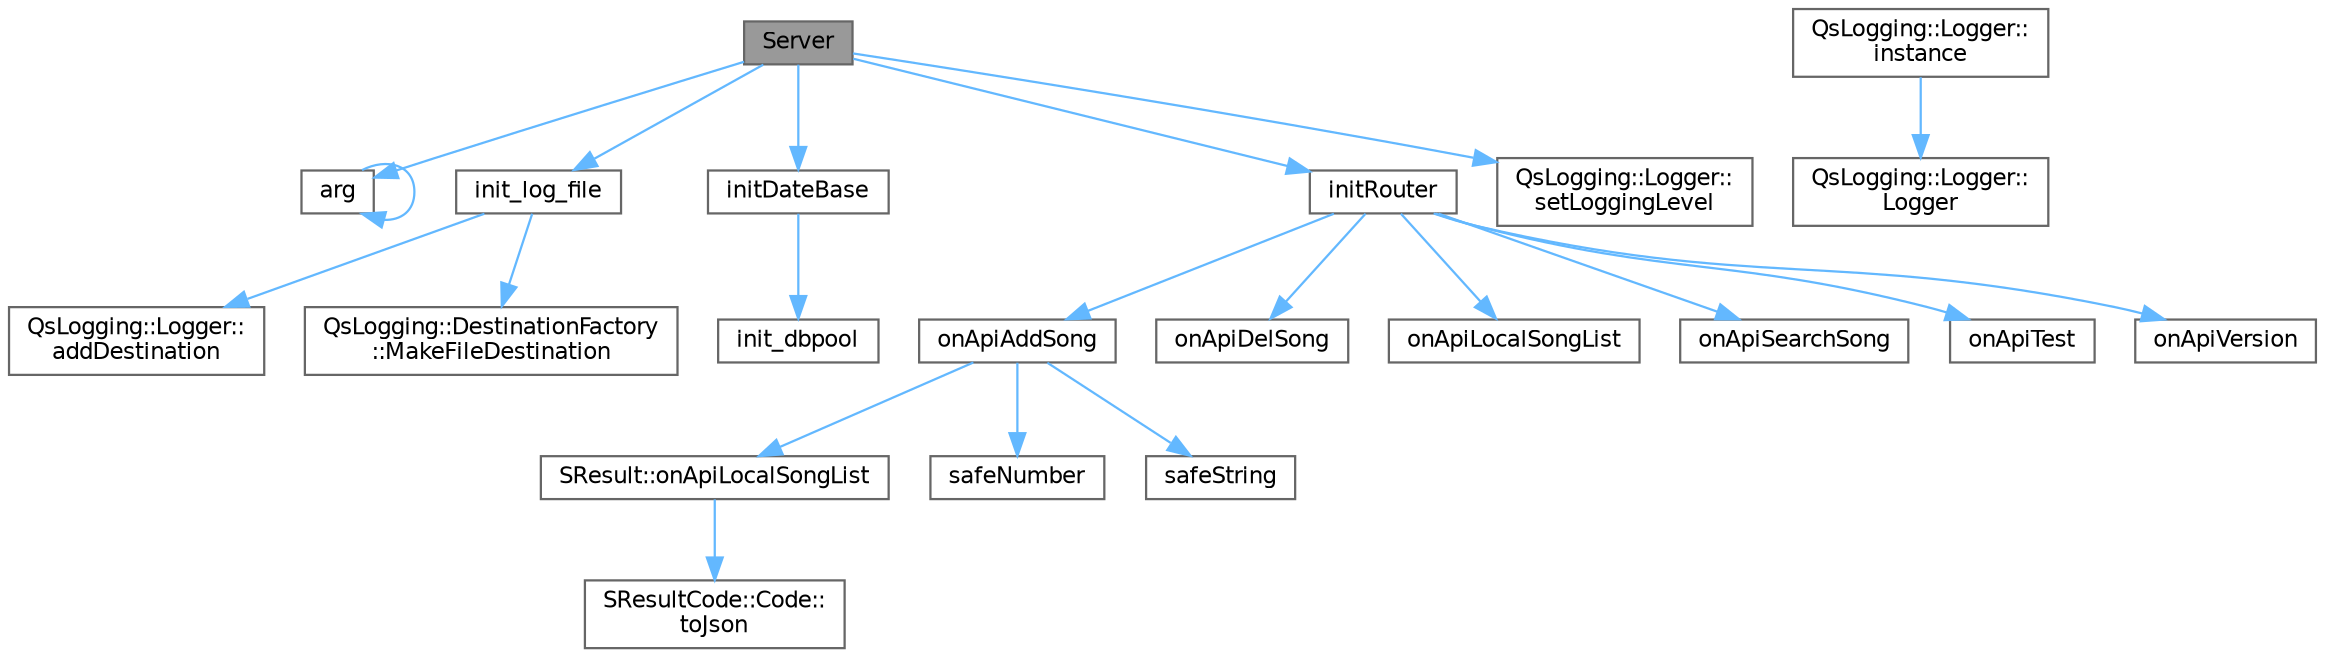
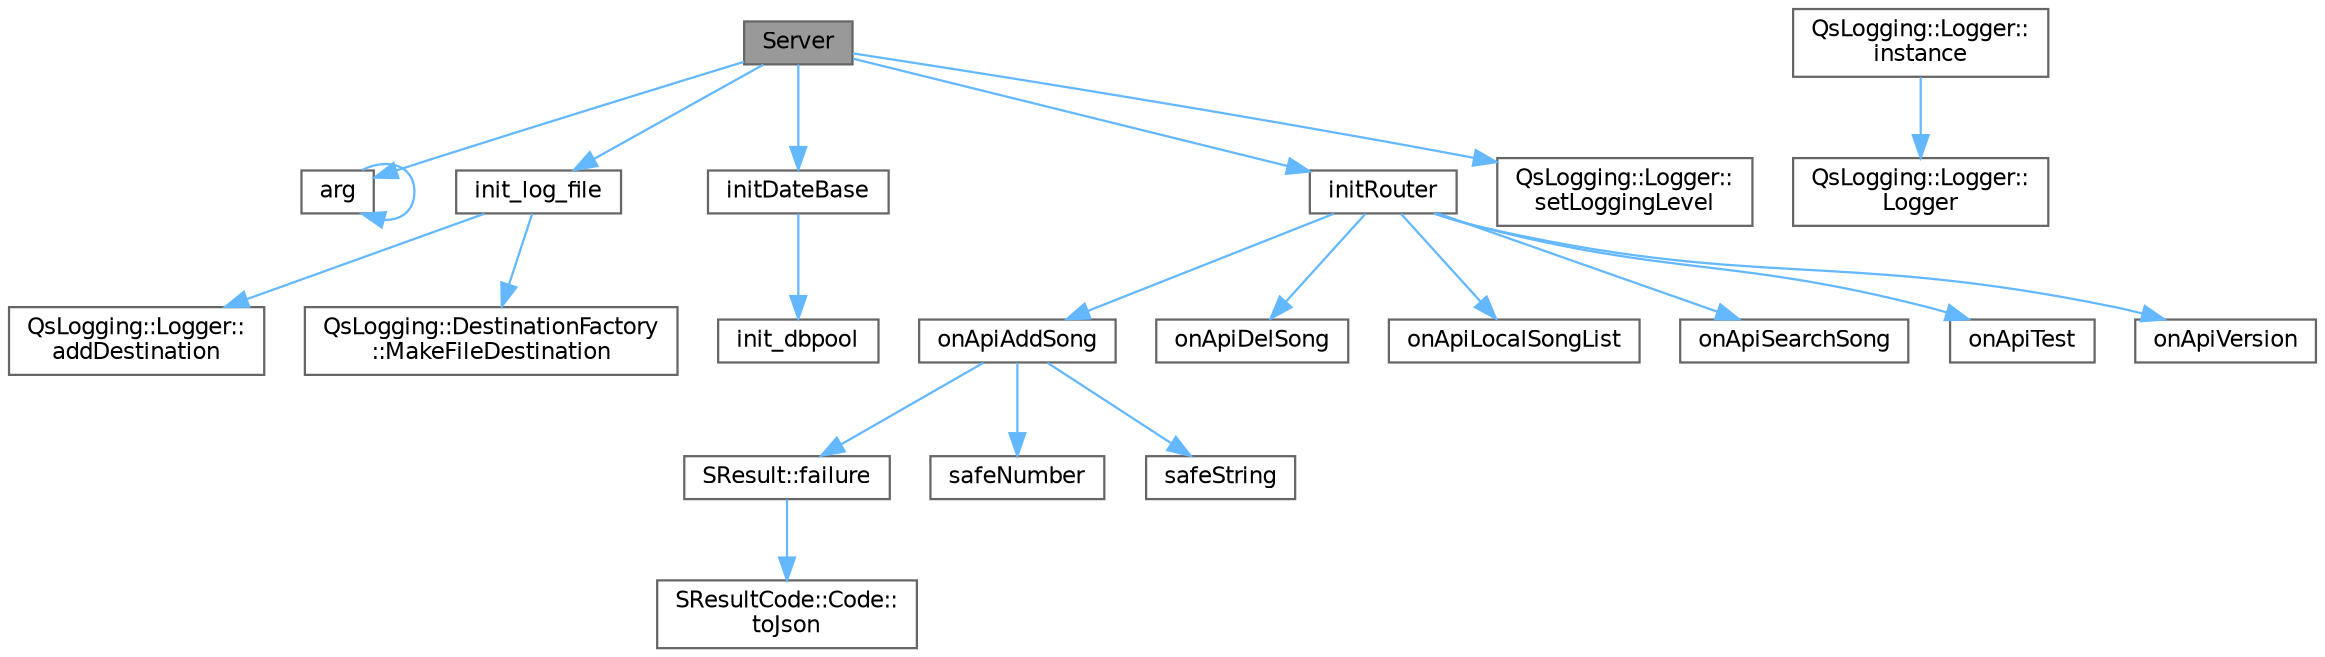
  digraph {
    rankdir=TB
    node [color=grey40 fillcolor=white fontname=Helvetica fontsize=10 shape=box style=filled]
    edge [color=steelblue1 fontname=Helvetica fontsize=10 labelfontname=Helvetica labelfontsize=10 style=solid]
    n1 [color=gray40 fillcolor=grey60 fontcolor=black height=0.2 label=Server width=0.4]
    n2 [height=0.2 label=arg width=0.4]
    n3 [height=0.2 label=init_log_file width=0.4]
    n4 [height=0.2 label=initDateBase width=0.4]
    n5 [height=0.2 label=initRouter width=0.4]
    n6 [height=0.2 label="QsLogging::Logger::\lsetLoggingLevel" width=0.4]
    n7 [height=0.2 label="QsLogging::Logger::\laddDestination" width=0.4]
    n8 [height=0.2 label="QsLogging::DestinationFactory\l::MakeFileDestination" width=0.4]
    n9 [height=0.2 label=init_dbpool width=0.4]
    n10 [height=0.2 label=onApiAddSong width=0.4]
    n11 [height=0.2 label=onApiDelSong width=0.4]
    n12 [height=0.2 label=onApiLocalSongList width=0.4]
    n13 [height=0.2 label=onApiSearchSong width=0.4]
    n14 [height=0.2 label=onApiTest width=0.4]
    n15 [height=0.2 label=onApiVersion width=0.4]
    n16 [height=0.2 label="QsLogging::Logger::\linstance" width=0.4]
    n17 [height=0.2 label="QsLogging::Logger::\lLogger" width=0.4]
-   n18 [height=0.2 label="SResult::onApiLocalSongList" width=0.4]
+   n18 [height=0.2 label="SResult::failure" width=0.4]
    n19 [height=0.2 label=safeNumber width=0.4]
    n20 [height=0.2 label=safeString width=0.4]
    n21 [height=0.2 label="SResultCode::Code::\ltoJson" width=0.4]
    n1 -> n2
    n1 -> n3
    n1 -> n4
    n1 -> n5
    n1 -> n6
    n2 -> n2
    n3 -> n7
    n3 -> n8
    n4 -> n9
    n5 -> n10
    n5 -> n11
    n5 -> n12
    n5 -> n13
    n5 -> n14
    n5 -> n15
    n10 -> n18
    n10 -> n19
    n10 -> n20
    n16 -> n17
    n18 -> n21
  }
